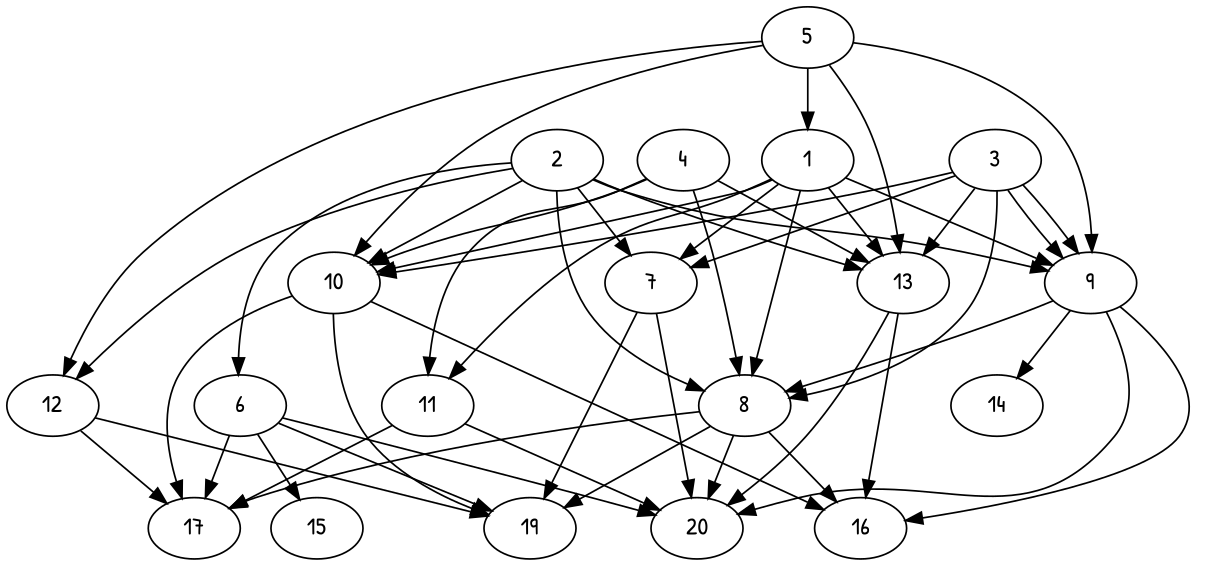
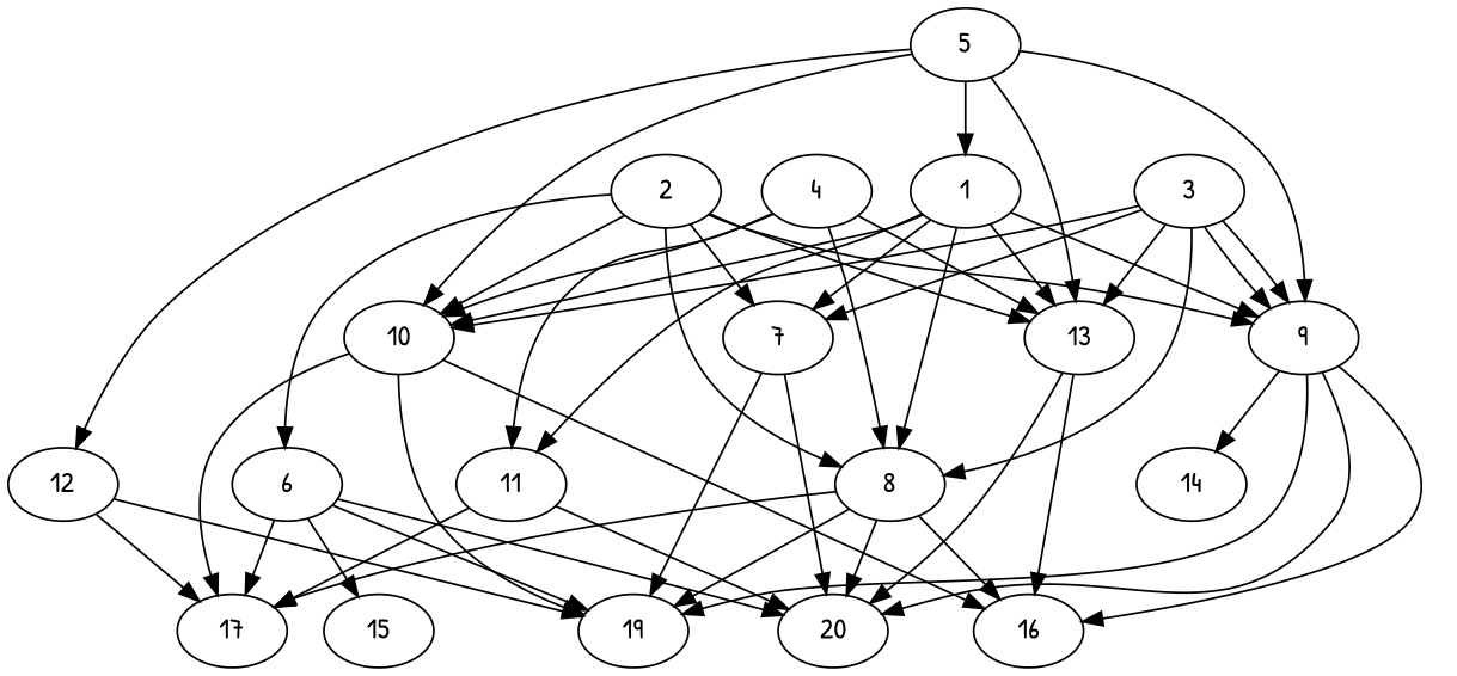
  digraph {
    fontname="Patrick Hand"
    node [alpha=0.17 fontname="Patrick Hand"]
    edge [fontname="Patrick Hand"]
    1 [alpha=0.16 expect_size=50693120]
    7 [expect_size=17498112]
    8 [expect_size=51705856]
    9 [alpha=0.00 expect_size=32939008]
    10 [alpha=0.07 expect_size=48078848]
    11 [alpha=0.11 expect_size=27542528]
    13 [alpha=0.10 expect_size=34618368]
    19 [alpha=0.06 expect_size=23317504]
    20 [alpha=0.03 expect_size=24209408]
    17 [alpha=0.00 expect_size=37219328]
    16 [alpha=0.15 expect_size=43889664]
    14 [alpha=0.13 expect_size=51663872]
    2 [alpha=0.07 expect_size=39601152]
    6 [expect_size=26157056]
    12 [alpha=0.09 expect_size=19165184]
    15 [alpha=0.10 expect_size=36395008]
    3 [alpha=0.07 expect_size=50369536]
    4 [alpha=0.14 expect_size=37684224]
    5 [alpha=0.03 expect_size=19728384]
    1 -> 7
    1 -> 8
    1 -> 9
    1 -> 10
    1 -> 11
    1 -> 13
    7 -> 19
    7 -> 20
    8 -> 19
    8 -> 20
    8 -> 17
    8 -> 16
-   9 -> 8
+   9 -> 19
    9 -> 20
    9 -> 16
    9 -> 14
    10 -> 19
    10 -> 17
    10 -> 16
    11 -> 20
    11 -> 17
    13 -> 20
    13 -> 16
    2 -> 7
    2 -> 8
    2 -> 9
    2 -> 10
    2 -> 13
    2 -> 6
-   2 -> 12
    6 -> 19
    6 -> 20
    6 -> 17
    6 -> 15
    12 -> 19
    12 -> 17
    3 -> 7
    3 -> 8
    3 -> 9
    3 -> 9
    3 -> 10
    3 -> 13
    4 -> 8
    4 -> 10
    4 -> 11
    4 -> 13
    5 -> 1
    5 -> 9
    5 -> 10
    5 -> 13
    5 -> 12
  }
